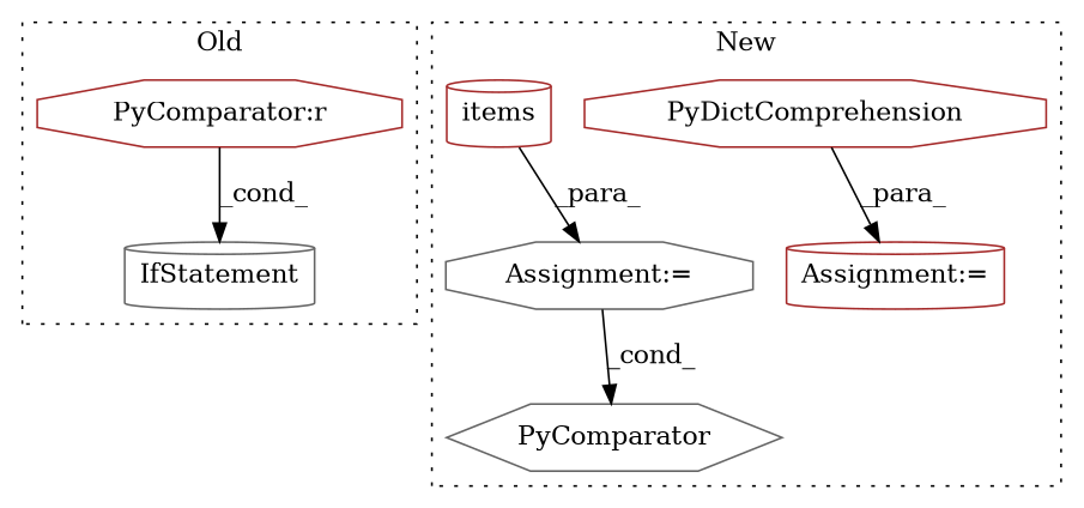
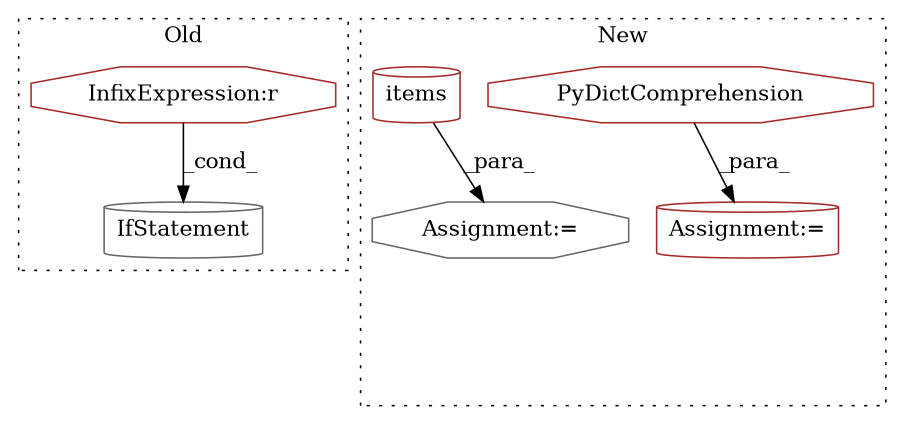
  digraph {
    node [a=7 color=brown shape=cylinder]
    n1 [a=25 color=gray40 l="4,2" label=IfStatement s="4741,4771"]
-   n2 [a=27 l=4 label="PyComparator:r" s=4762 shape=octagon]
+   n2 [a=27 l=4 label="InfixExpression:r" s=4762 shape=octagon]
    n3 [a=110 l=167 label=PyDictComprehension s=5741 shape=octagon]
-   n4 [a=113 color=gray40 l=38 label=PyComparator s=5862 shape=hexagon]
    n5 [color=gray40 l=1 label="Assignment:=" s=5678 shape=octagon]
    n6 [l=16 label="Assignment:=" s=5725]
    n7 [a=32 l=7 label=items s=5693]
    subgraph cluster_1 {
      label=Old
      style=dotted
      n1
      n2
    }
    subgraph cluster_2 {
      label=New
      style=dotted
      n3
-     n4
      n5
      n6
      n7
    }
    n2 -> n1 [label=_cond_]
    n3 -> n6 [label=_para_]
-   n5 -> n4 [label=_cond_]
    n7 -> n5 [label=_para_]
  }
